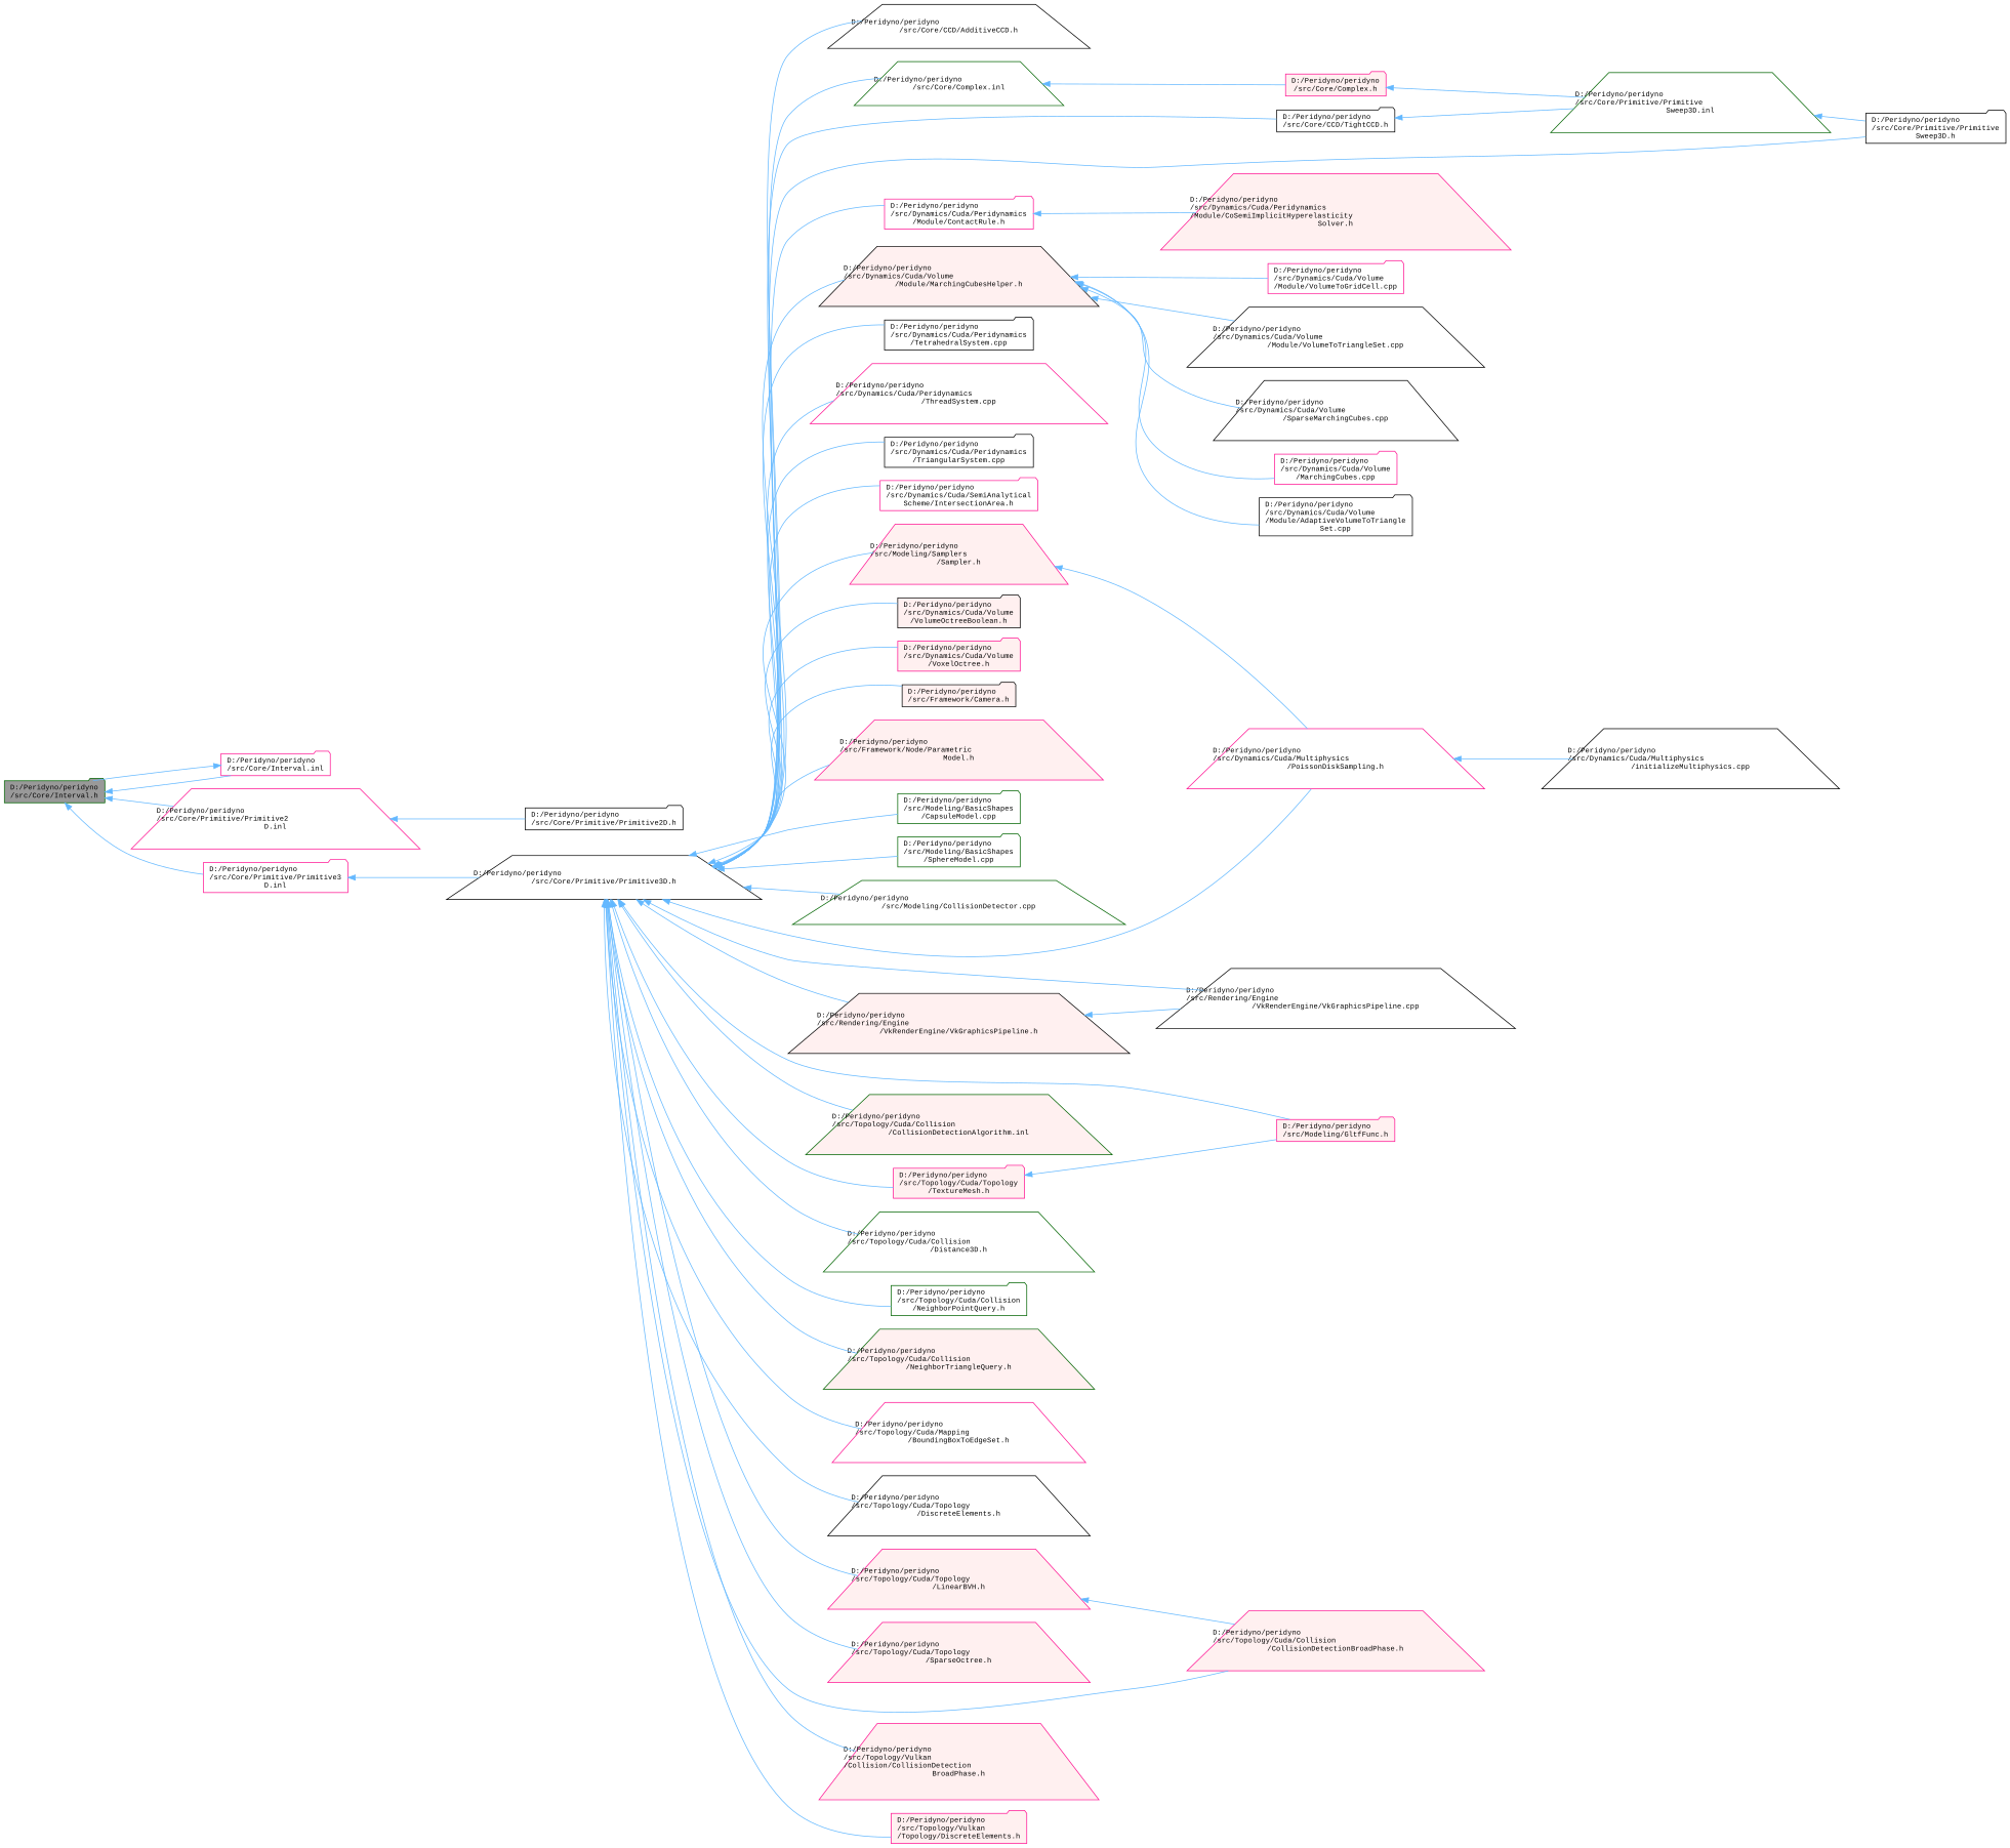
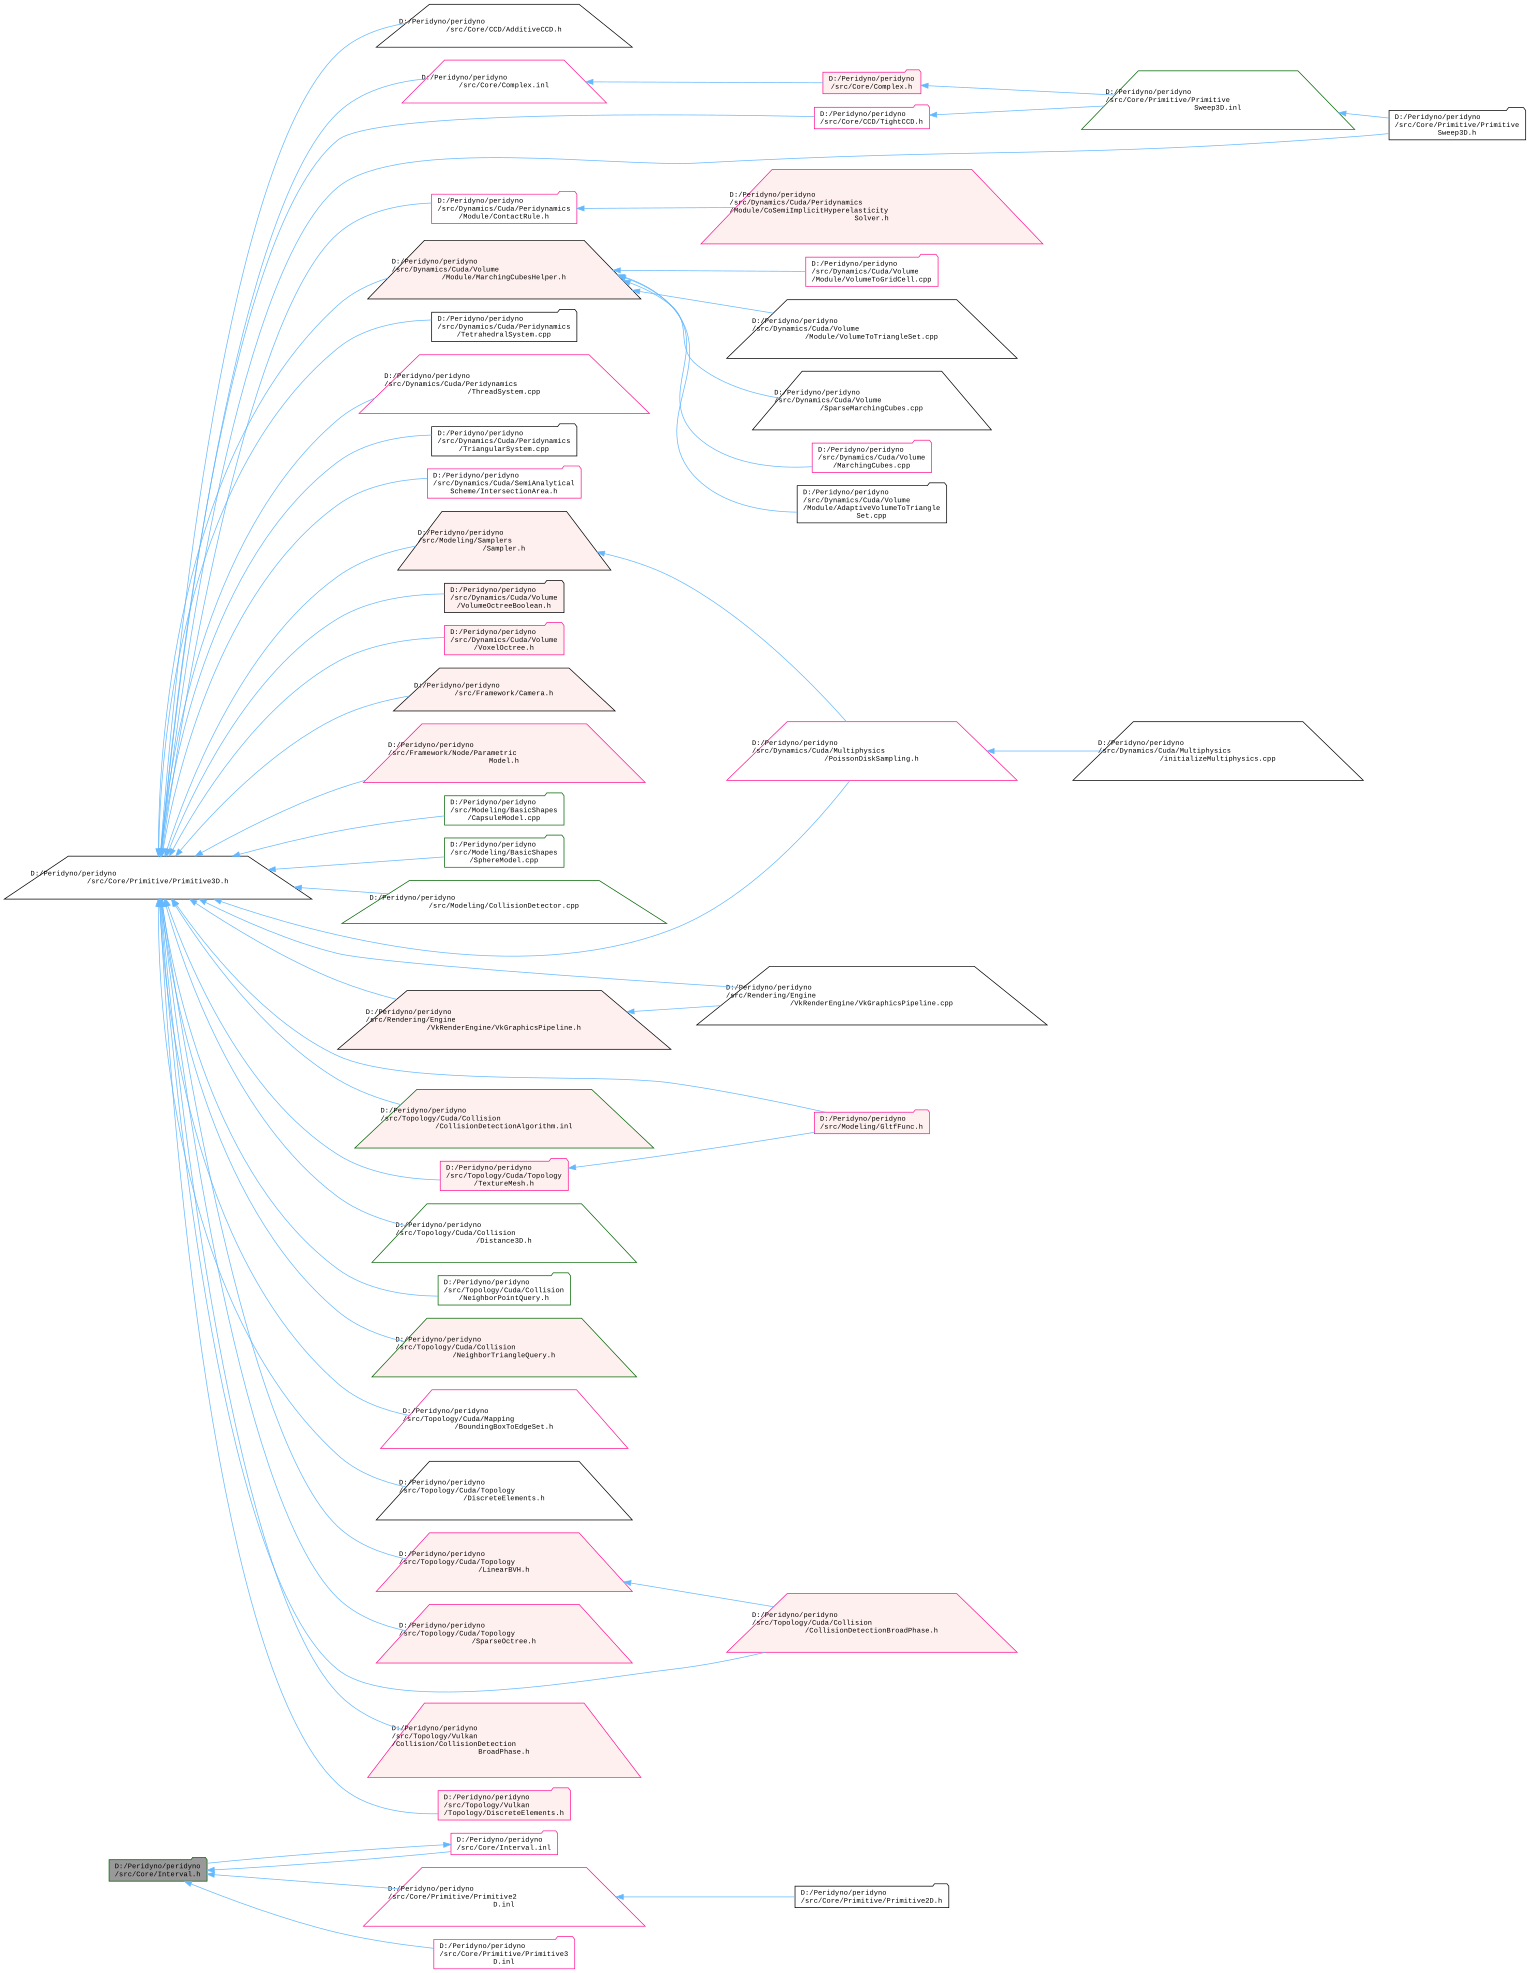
  digraph {
    fontname="Liberation Mono"
    rankdir=LR
    node [color=deeppink fillcolor=white fontname="Liberation Mono" fontsize=10 shape=trapezium style=filled]
    edge [color=steelblue1 dir=back fontname="Liberation Mono" fontsize=10 labelfontname=Helvetica labelfontsize=10 style=solid]
    n1 [color=darkgreen fillcolor=grey60 fontcolor=black height=0.2 label="D:/Peridyno/peridyno\l/src/Core/Interval.h" shape=folder width=0.4]
    n2 [height=0.2 label="D:/Peridyno/peridyno\l/src/Core/Interval.inl" shape=folder width=0.4]
    n3 [height=0.2 label="D:/Peridyno/peridyno\l/src/Core/Primitive/Primitive2\lD.inl" width=0.4]
    n4 [height=0.2 label="D:/Peridyno/peridyno\l/src/Core/Primitive/Primitive3\lD.inl" shape=folder width=0.4]
    n5 [color=black height=0.2 label="D:/Peridyno/peridyno\l/src/Core/Primitive/Primitive2D.h" shape=folder width=0.4]
    n6 [color=black height=0.2 label="D:/Peridyno/peridyno\l/src/Core/Primitive/Primitive3D.h" width=0.4]
    n7 [color=black height=0.2 label="D:/Peridyno/peridyno\l/src/Core/CCD/AdditiveCCD.h" width=0.4]
-   n8 [color=black height=0.2 label="D:/Peridyno/peridyno\l/src/Core/CCD/TightCCD.h" shape=folder width=0.4]
+   n8 [height=0.2 label="D:/Peridyno/peridyno\l/src/Core/CCD/TightCCD.h" shape=folder width=0.4]
    n9 [color=black height=0.2 label="D:/Peridyno/peridyno\l/src/Core/Primitive/Primitive\lSweep3D.h" shape=folder width=0.4]
-   n10 [color=darkgreen height=0.2 label="D:/Peridyno/peridyno\l/src/Core/Complex.inl" width=0.4]
+   n10 [height=0.2 label="D:/Peridyno/peridyno\l/src/Core/Complex.inl" width=0.4]
    n11 [height=0.2 label="D:/Peridyno/peridyno\l/src/Dynamics/Cuda/Multiphysics\l/PoissonDiskSampling.h" width=0.4]
    n12 [height=0.2 label="D:/Peridyno/peridyno\l/src/Dynamics/Cuda/Peridynamics\l/Module/ContactRule.h" shape=folder width=0.4]
    n13 [color=black height=0.2 label="D:/Peridyno/peridyno\l/src/Dynamics/Cuda/Peridynamics\l/TetrahedralSystem.cpp" shape=folder width=0.4]
    n14 [height=0.2 label="D:/Peridyno/peridyno\l/src/Dynamics/Cuda/Peridynamics\l/ThreadSystem.cpp" width=0.4]
    n15 [color=black height=0.2 label="D:/Peridyno/peridyno\l/src/Dynamics/Cuda/Peridynamics\l/TriangularSystem.cpp" shape=folder width=0.4]
    n16 [height=0.2 label="D:/Peridyno/peridyno\l/src/Dynamics/Cuda/SemiAnalytical\lScheme/IntersectionArea.h" shape=folder width=0.4]
    n17 [color=black fillcolor="#FFF0F0" height=0.2 label="D:/Peridyno/peridyno\l/src/Dynamics/Cuda/Volume\l/Module/MarchingCubesHelper.h" width=0.4]
    n18 [color=black fillcolor="#FFF0F0" height=0.2 label="D:/Peridyno/peridyno\l/src/Dynamics/Cuda/Volume\l/VolumeOctreeBoolean.h" shape=folder width=0.4]
    n19 [fillcolor="#FFF0F0" height=0.2 label="D:/Peridyno/peridyno\l/src/Dynamics/Cuda/Volume\l/VoxelOctree.h" shape=folder width=0.4]
-   n20 [color=black fillcolor="#FFF0F0" height=0.2 label="D:/Peridyno/peridyno\l/src/Framework/Camera.h" shape=folder width=0.4]
+   n20 [color=black fillcolor="#FFF0F0" height=0.2 label="D:/Peridyno/peridyno\l/src/Framework/Camera.h" width=0.4]
    n21 [fillcolor="#FFF0F0" height=0.2 label="D:/Peridyno/peridyno\l/src/Framework/Node/Parametric\lModel.h" width=0.4]
    n22 [color=darkgreen height=0.2 label="D:/Peridyno/peridyno\l/src/Modeling/BasicShapes\l/CapsuleModel.cpp" shape=folder width=0.4]
    n23 [color=darkgreen height=0.2 label="D:/Peridyno/peridyno\l/src/Modeling/BasicShapes\l/SphereModel.cpp" shape=folder width=0.4]
    n24 [color=darkgreen height=0.2 label="D:/Peridyno/peridyno\l/src/Modeling/CollisionDetector.cpp" width=0.4]
    n25 [fillcolor="#FFF0F0" height=0.2 label="D:/Peridyno/peridyno\l/src/Modeling/GltfFunc.h" shape=folder width=0.4]
-   n26 [fillcolor="#FFF0F0" height=0.2 label="D:/Peridyno/peridyno\l/src/Modeling/Samplers\l/Sampler.h" width=0.4]
+   n26 [color=black fillcolor="#FFF0F0" height=0.2 label="D:/Peridyno/peridyno\l/src/Modeling/Samplers\l/Sampler.h" width=0.4]
    n27 [color=black height=0.2 label="D:/Peridyno/peridyno\l/src/Rendering/Engine\l/VkRenderEngine/VkGraphicsPipeline.cpp" width=0.4]
    n28 [color=black fillcolor="#FFF0F0" height=0.2 label="D:/Peridyno/peridyno\l/src/Rendering/Engine\l/VkRenderEngine/VkGraphicsPipeline.h" width=0.4]
    n29 [color=darkgreen fillcolor="#FFF0F0" height=0.2 label="D:/Peridyno/peridyno\l/src/Topology/Cuda/Collision\l/CollisionDetectionAlgorithm.inl" width=0.4]
    n30 [fillcolor="#FFF0F0" height=0.2 label="D:/Peridyno/peridyno\l/src/Topology/Cuda/Collision\l/CollisionDetectionBroadPhase.h" width=0.4]
    n31 [color=darkgreen height=0.2 label="D:/Peridyno/peridyno\l/src/Topology/Cuda/Collision\l/Distance3D.h" width=0.4]
    n32 [color=darkgreen height=0.2 label="D:/Peridyno/peridyno\l/src/Topology/Cuda/Collision\l/NeighborPointQuery.h" shape=folder width=0.4]
    n33 [color=darkgreen fillcolor="#FFF0F0" height=0.2 label="D:/Peridyno/peridyno\l/src/Topology/Cuda/Collision\l/NeighborTriangleQuery.h" width=0.4]
    n34 [height=0.2 label="D:/Peridyno/peridyno\l/src/Topology/Cuda/Mapping\l/BoundingBoxToEdgeSet.h" width=0.4]
    n35 [color=black height=0.2 label="D:/Peridyno/peridyno\l/src/Topology/Cuda/Topology\l/DiscreteElements.h" width=0.4]
    n36 [fillcolor="#FFF0F0" height=0.2 label="D:/Peridyno/peridyno\l/src/Topology/Cuda/Topology\l/LinearBVH.h" width=0.4]
    n37 [fillcolor="#FFF0F0" height=0.2 label="D:/Peridyno/peridyno\l/src/Topology/Cuda/Topology\l/SparseOctree.h" width=0.4]
    n38 [fillcolor="#FFF0F0" height=0.2 label="D:/Peridyno/peridyno\l/src/Topology/Cuda/Topology\l/TextureMesh.h" shape=folder width=0.4]
    n39 [fillcolor="#FFF0F0" height=0.2 label="D:/Peridyno/peridyno\l/src/Topology/Vulkan\l/Collision/CollisionDetection\lBroadPhase.h" width=0.4]
    n40 [fillcolor="#FFF0F0" height=0.2 label="D:/Peridyno/peridyno\l/src/Topology/Vulkan\l/Topology/DiscreteElements.h" shape=folder width=0.4]
    n41 [color=darkgreen height=0.2 label="D:/Peridyno/peridyno\l/src/Core/Primitive/Primitive\lSweep3D.inl" width=0.4]
    n42 [fillcolor="#FFF0F0" height=0.2 label="D:/Peridyno/peridyno\l/src/Core/Complex.h" shape=folder width=0.4]
    n43 [color=black height=0.2 label="D:/Peridyno/peridyno\l/src/Dynamics/Cuda/Multiphysics\l/initializeMultiphysics.cpp" width=0.4]
    n44 [fillcolor="#FFF0F0" height=0.2 label="D:/Peridyno/peridyno\l/src/Dynamics/Cuda/Peridynamics\l/Module/CoSemiImplicitHyperelasticity\lSolver.h" width=0.4]
    n45 [height=0.2 label="D:/Peridyno/peridyno\l/src/Dynamics/Cuda/Volume\l/MarchingCubes.cpp" shape=folder width=0.4]
    n46 [color=black height=0.2 label="D:/Peridyno/peridyno\l/src/Dynamics/Cuda/Volume\l/Module/AdaptiveVolumeToTriangle\lSet.cpp" shape=folder width=0.4]
    n47 [height=0.2 label="D:/Peridyno/peridyno\l/src/Dynamics/Cuda/Volume\l/Module/VolumeToGridCell.cpp" shape=folder width=0.4]
    n48 [color=black height=0.2 label="D:/Peridyno/peridyno\l/src/Dynamics/Cuda/Volume\l/Module/VolumeToTriangleSet.cpp" width=0.4]
    n49 [color=black height=0.2 label="D:/Peridyno/peridyno\l/src/Dynamics/Cuda/Volume\l/SparseMarchingCubes.cpp" width=0.4]
    n1 -> n2
    n1 -> n3
    n1 -> n4
    n2 -> n1
    n3 -> n5
-   n4 -> n6
    n6 -> n7
    n6 -> n8
    n6 -> n9
    n6 -> n10
    n6 -> n11
    n6 -> n12
    n6 -> n13
    n6 -> n14
    n6 -> n15
    n6 -> n16
    n6 -> n17
    n6 -> n18
    n6 -> n19
    n6 -> n20
    n6 -> n21
    n6 -> n22
    n6 -> n23
    n6 -> n24
    n6 -> n25
    n6 -> n26
    n6 -> n27
    n6 -> n28
    n6 -> n29
    n6 -> n30
    n6 -> n31
    n6 -> n32
    n6 -> n33
    n6 -> n34
    n6 -> n35
    n6 -> n36
    n6 -> n37
    n6 -> n38
    n6 -> n39
    n6 -> n40
    n8 -> n41
    n10 -> n42
    n11 -> n43
    n12 -> n44
    n17 -> n45
    n17 -> n46
    n17 -> n47
    n17 -> n48
    n17 -> n49
    n26 -> n11
    n28 -> n27
    n36 -> n30
    n38 -> n25
    n41 -> n9
    n42 -> n41
  }
